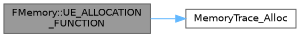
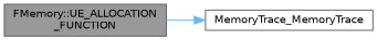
  digraph {
    rankdir=LR
    node [fontname=Helvetica fontsize=10 shape=box style=filled]
    n1 [color=gray40 fillcolor=grey60 fontcolor=black height=0.2 label="FMemory::UE_ALLOCATION\l_FUNCTION" width=0.4]
-   n2 [color=grey40 fillcolor=white height=0.2 label=MemoryTrace_Alloc width=0.4]
+   n2 [color=grey40 fillcolor=white height=0.2 label=MemoryTrace_MemoryTrace width=0.4]
    n1 -> n2 [color=steelblue1 fontname=Helvetica fontsize=10 labelfontname=Helvetica labelfontsize=10 style=solid]
  }
